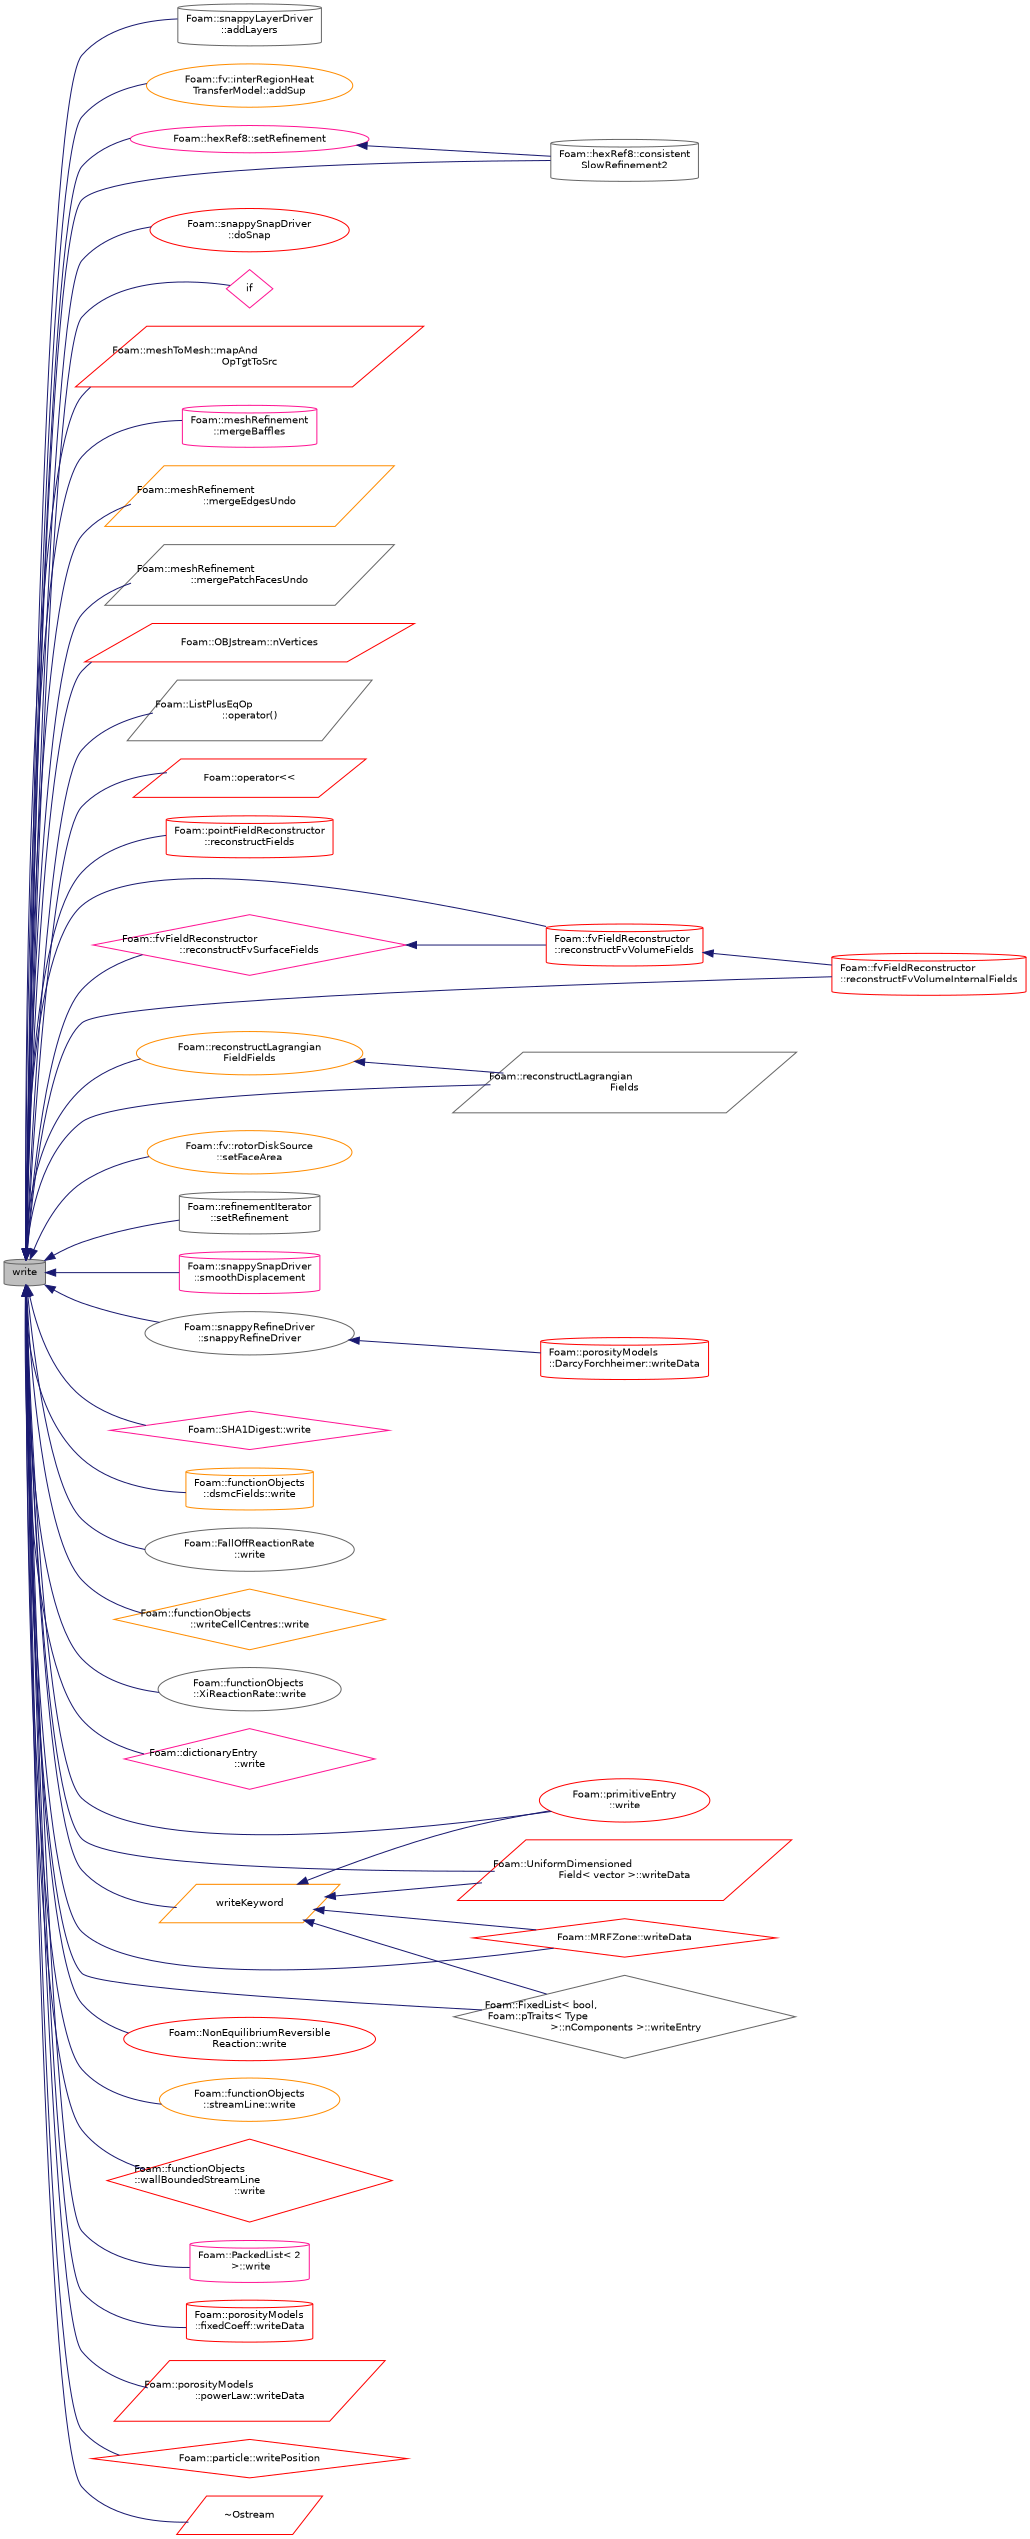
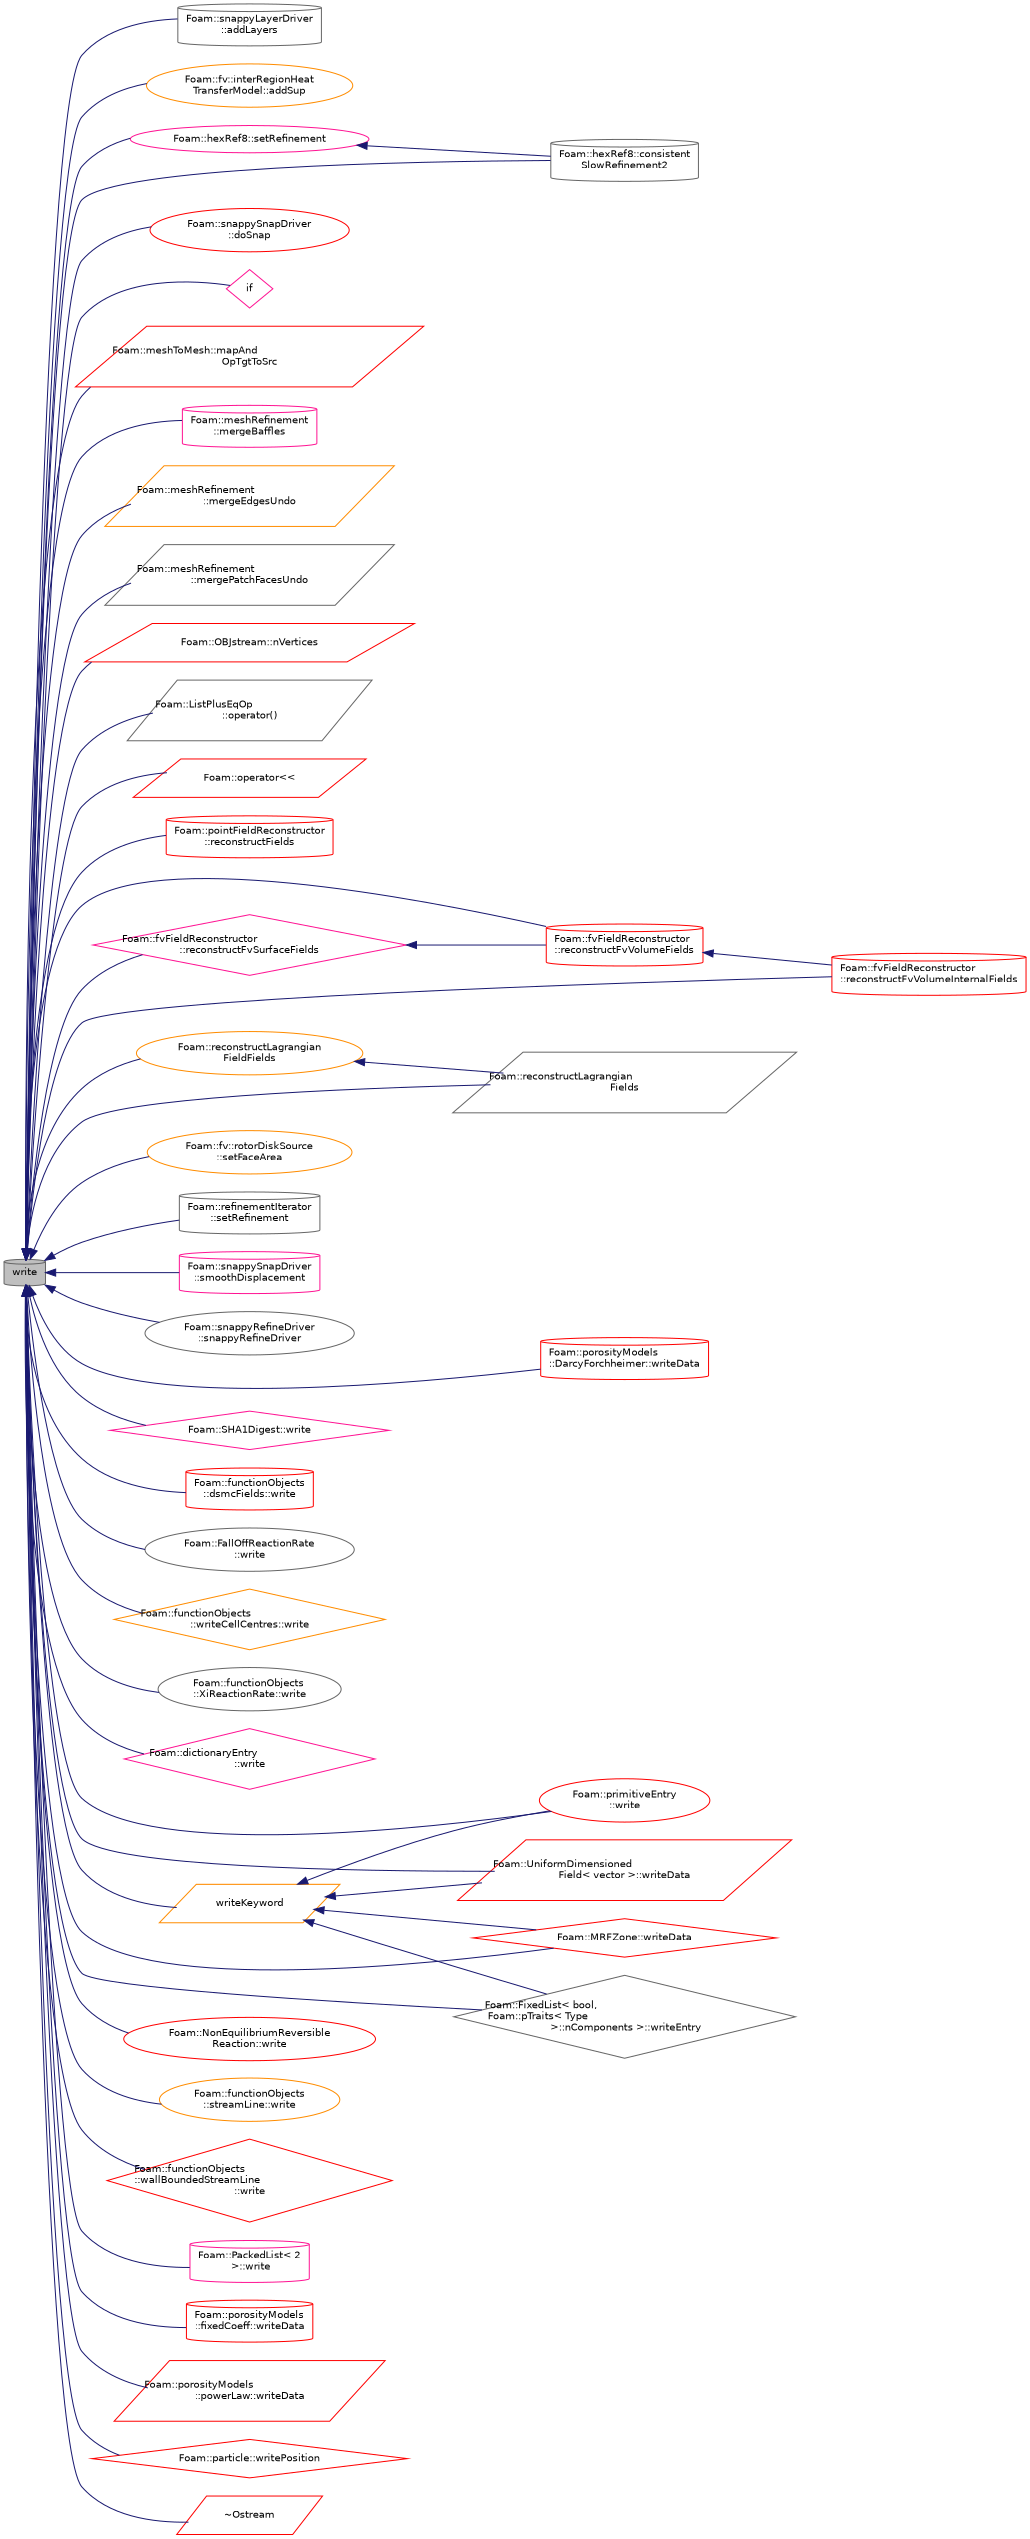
  digraph {
    rankdir=LR
    node [color=red fontname=Helvetica fontsize=10 shape=cylinder]
    edge [color=midnightblue dir=back fontname=Helvetica fontsize=10 labelfontname=Helvetica labelfontsize=10 style=solid]
    n1 [color=gray40 fillcolor=grey75 fontcolor=black height=0.2 label=write style=filled width=0.4]
    n2 [color=gray40 height=0.2 label="Foam::snappyLayerDriver\l::addLayers" width=0.4]
    n3 [color=darkorange height=0.2 label="Foam::fv::interRegionHeat\lTransferModel::addSup" shape=ellipse width=0.4]
    n4 [color=gray40 height=0.2 label="Foam::hexRef8::consistent\lSlowRefinement2" width=0.4]
    n5 [height=0.2 label="Foam::snappySnapDriver\l::doSnap" shape=ellipse width=0.4]
    n6 [color=deeppink height=0.2 label=if shape=diamond width=0.4]
    n7 [height=0.2 label="Foam::meshToMesh::mapAnd\lOpTgtToSrc" shape=parallelogram width=0.4]
    n8 [color=deeppink height=0.2 label="Foam::meshRefinement\l::mergeBaffles" width=0.4]
    n9 [color=darkorange height=0.2 label="Foam::meshRefinement\l::mergeEdgesUndo" shape=parallelogram width=0.4]
    n10 [color=gray40 height=0.2 label="Foam::meshRefinement\l::mergePatchFacesUndo" shape=parallelogram width=0.4]
    n11 [height=0.2 label="Foam::OBJstream::nVertices" shape=parallelogram width=0.4]
    n12 [color=gray40 height=0.2 label="Foam::ListPlusEqOp\l::operator()" shape=parallelogram width=0.4]
    n13 [height=0.2 label="Foam::operator\<\<" shape=parallelogram width=0.4]
    n14 [height=0.2 label="Foam::pointFieldReconstructor\l::reconstructFields" width=0.4]
    n15 [color=deeppink height=0.2 label="Foam::fvFieldReconstructor\l::reconstructFvSurfaceFields" shape=diamond width=0.4]
    n16 [height=0.2 label="Foam::fvFieldReconstructor\l::reconstructFvVolumeFields" width=0.4]
    n17 [height=0.2 label="Foam::fvFieldReconstructor\l::reconstructFvVolumeInternalFields" width=0.4]
    n18 [color=darkorange height=0.2 label="Foam::reconstructLagrangian\lFieldFields" shape=ellipse width=0.4]
    n19 [color=gray40 height=0.2 label="Foam::reconstructLagrangian\lFields" shape=parallelogram width=0.4]
    n20 [color=darkorange height=0.2 label="Foam::fv::rotorDiskSource\l::setFaceArea" shape=ellipse width=0.4]
    n21 [color=gray40 height=0.2 label="Foam::refinementIterator\l::setRefinement" width=0.4]
    n22 [color=deeppink height=0.2 label="Foam::hexRef8::setRefinement" shape=ellipse width=0.4]
    n23 [color=deeppink height=0.2 label="Foam::snappySnapDriver\l::smoothDisplacement" width=0.4]
    n24 [color=gray40 height=0.2 label="Foam::snappyRefineDriver\l::snappyRefineDriver" shape=ellipse width=0.4]
    n25 [color=deeppink height=0.2 label="Foam::SHA1Digest::write" shape=diamond width=0.4]
-   n26 [color=darkorange height=0.2 label="Foam::functionObjects\l::dsmcFields::write" width=0.4]
+   n26 [height=0.2 label="Foam::functionObjects\l::dsmcFields::write" width=0.4]
    n27 [color=gray40 height=0.2 label="Foam::FallOffReactionRate\l::write" shape=ellipse width=0.4]
    n28 [color=darkorange height=0.2 label="Foam::functionObjects\l::writeCellCentres::write" shape=diamond width=0.4]
    n29 [color=gray40 height=0.2 label="Foam::functionObjects\l::XiReactionRate::write" shape=ellipse width=0.4]
    n30 [color=deeppink height=0.2 label="Foam::dictionaryEntry\l::write" shape=diamond width=0.4]
    n31 [height=0.2 label="Foam::primitiveEntry\l::write" shape=ellipse width=0.4]
    n32 [height=0.2 label="Foam::NonEquilibriumReversible\lReaction::write" shape=ellipse width=0.4]
    n33 [color=darkorange height=0.2 label="Foam::functionObjects\l::streamLine::write" shape=ellipse width=0.4]
    n34 [height=0.2 label="Foam::functionObjects\l::wallBoundedStreamLine\l::write" shape=diamond width=0.4]
    n35 [color=deeppink height=0.2 label="Foam::PackedList\< 2\l \>::write" width=0.4]
    n36 [height=0.2 label="Foam::UniformDimensioned\lField\< vector \>::writeData" shape=parallelogram width=0.4]
    n37 [height=0.2 label="Foam::porosityModels\l::fixedCoeff::writeData" width=0.4]
    n38 [height=0.2 label="Foam::porosityModels\l::powerLaw::writeData" shape=parallelogram width=0.4]
    n39 [height=0.2 label="Foam::porosityModels\l::DarcyForchheimer::writeData" width=0.4]
    n40 [height=0.2 label="Foam::MRFZone::writeData" shape=diamond width=0.4]
    n41 [color=gray40 height=0.2 label="Foam::FixedList\< bool,\l Foam::pTraits\< Type\l \>::nComponents \>::writeEntry" shape=diamond width=0.4]
    n42 [color=darkorange height=0.2 label=writeKeyword shape=parallelogram width=0.4]
    n43 [height=0.2 label="Foam::particle::writePosition" shape=diamond width=0.4]
    n44 [height=0.2 label="~Ostream" shape=parallelogram width=0.4]
    n1 -> n2
    n1 -> n3
    n1 -> n4
    n1 -> n5
    n1 -> n6
    n1 -> n7
    n1 -> n8
    n1 -> n9
    n1 -> n10
    n1 -> n11
    n1 -> n12
    n1 -> n13
    n1 -> n14
    n1 -> n15
    n1 -> n16
    n1 -> n17
    n1 -> n18
    n1 -> n19
    n1 -> n20
    n1 -> n21
    n1 -> n22
    n1 -> n23
    n1 -> n24
    n1 -> n25
    n1 -> n26
    n1 -> n27
    n1 -> n28
    n1 -> n29
    n1 -> n30
    n1 -> n31
    n1 -> n32
    n1 -> n33
    n1 -> n34
    n1 -> n35
    n1 -> n36
    n1 -> n37
    n1 -> n38
-   n24 -> n39
+   n1 -> n39
    n1 -> n40
    n1 -> n41
    n1 -> n42
    n1 -> n43
    n1 -> n44
    n15 -> n16
    n16 -> n17
    n18 -> n19
    n22 -> n4
    n42 -> n31
    n42 -> n36
    n42 -> n40
    n42 -> n41
  }
